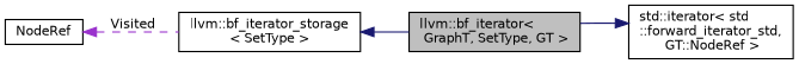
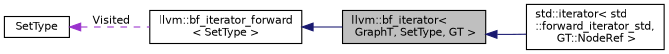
  digraph {
    rankdir=LR
    node [color=black fontname=Helvetica fontsize=10 shape=box]
    edge [color=midnightblue dir=back fontname=Helvetica fontsize=10 labelfontname=Helvetica labelfontsize=10 style=solid]
    n1 [fillcolor=grey75 fontcolor=black height=0.2 label="llvm::bf_iterator\<\l GraphT, SetType, GT \>" style=filled width=0.4]
    n2 [height=0.2 label="std::iterator\< std\l::forward_iterator_std,\l GT::NodeRef \>" width=0.4]
-   n3 [height=0.2 label="llvm::bf_iterator_storage\l\< SetType \>" width=0.4]
-   n4 [height=0.2 label=NodeRef width=0.4]
-   n2 -> n1
+   n3 [height=0.2 label="llvm::bf_iterator_forward\l\< SetType \>" width=0.4]
+   n4 [height=0.2 label=SetType width=0.4]
+   n1 -> n2
    n3 -> n1
    n4 -> n3 [color=darkorchid3 label=" Visited" style=dashed]
  }
